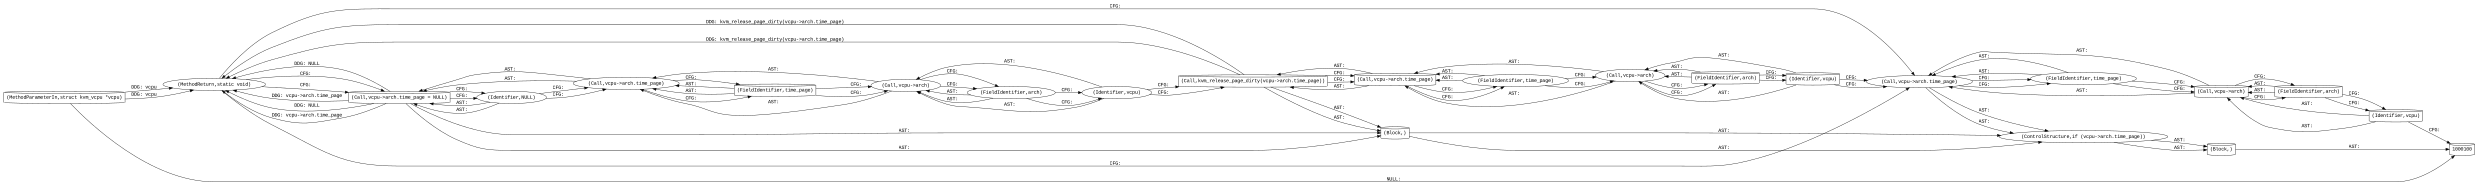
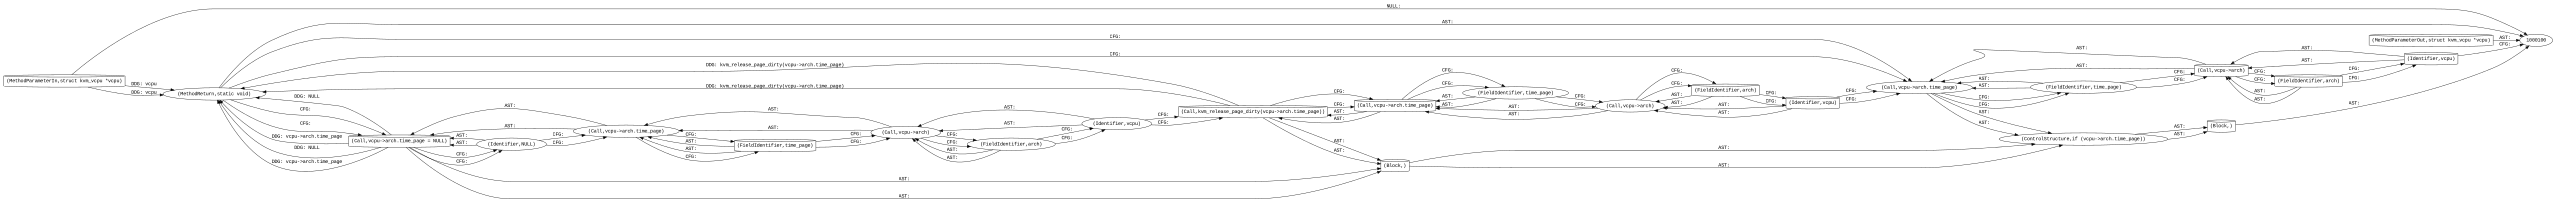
  digraph {
    fontname="Liberation Mono"
    rankdir=LR
    node [fontname="Liberation Mono" shape=cylinder]
    edge [fontname="Liberation Mono"]
    n1 [label="(MethodReturn,static void)" shape=ellipse]
    n2 [label="(Call,vcpu->arch.time_page)" shape=ellipse]
    n3 [label="(Call,vcpu->arch.time_page = NULL)"]
-   1000100
+   1000100 [shape=ellipse]
    n5 [label="(ControlStructure,if (vcpu->arch.time_page))" shape=ellipse]
    n6 [label="(FieldIdentifier,time_page)" shape=ellipse]
    n7 [label="(Block,)"]
    n8 [label="(Identifier,NULL)" shape=ellipse]
    n9 [label="(MethodParameterIn,struct kvm_vcpu *vcpu)"]
+   n10 [label="(MethodParameterOut,struct kvm_vcpu *vcpu)"]
    n11 [label="(Block,)"]
    n12 [label="(FieldIdentifier,arch)"]
    n13 [label="(Call,vcpu->arch)"]
    n14 [label="(Identifier,vcpu)"]
    n15 [label="(Call,kvm_release_page_dirty(vcpu->arch.time_page))"]
    n16 [label="(Call,vcpu->arch.time_page)"]
    n17 [label="(FieldIdentifier,time_page)" shape=ellipse]
    n18 [label="(Call,vcpu->arch)" shape=ellipse]
    n19 [label="(FieldIdentifier,arch)"]
    n20 [label="(Identifier,vcpu)"]
    n21 [label="(FieldIdentifier,time_page)"]
    n22 [label="(Call,vcpu->arch.time_page)" shape=ellipse]
    n23 [label="(Call,vcpu->arch)" shape=ellipse]
    n24 [label="(FieldIdentifier,arch)" shape=ellipse]
    n25 [label="(Identifier,vcpu)" shape=ellipse]
    n1 -> n2 [label="CFG: "]
    n1 -> n2 [label="CFG: "]
    n1 -> n3 [label="CFG: "]
    n1 -> n3 [label="CFG: "]
+   n1 -> 1000100 [label="AST: "]
    n2 -> n5 [label="AST: "]
    n2 -> n5 [label="AST: "]
    n2 -> n6 [label="CFG: "]
    n2 -> n6 [label="CFG: "]
    n3 -> n1 [label="DDG: vcpu->arch.time_page"]
    n3 -> n1 [label="DDG: NULL"]
    n3 -> n1 [label="DDG: vcpu->arch.time_page"]
    n3 -> n1 [label="DDG: NULL"]
    n3 -> n7 [label="AST: "]
    n3 -> n7 [label="AST: "]
    n3 -> n8 [label="CFG: "]
    n3 -> n8 [label="CFG: "]
    n5 -> n11 [label="AST: "]
    n5 -> n11 [label="AST: "]
    n6 -> n2 [label="AST: "]
    n6 -> n2 [label="AST: "]
    n6 -> n13 [label="CFG: "]
    n6 -> n13 [label="CFG: "]
    n7 -> n5 [label="AST: "]
    n7 -> n5 [label="AST: "]
    n8 -> n3 [label="AST: "]
    n8 -> n3 [label="AST: "]
    n8 -> n22 [label="CFG: "]
    n8 -> n22 [label="CFG: "]
    n9 -> n1 [label="DDG: vcpu"]
    n9 -> n1 [label="DDG: vcpu"]
    n9 -> 1000100 [label="NULL: "]
+   n10 -> 1000100 [label="AST: "]
    n11 -> 1000100 [label="AST: "]
    n12 -> n13 [label="AST: "]
    n12 -> n13 [label="AST: "]
    n12 -> n14 [label="CFG: "]
    n12 -> n14 [label="CFG: "]
    n13 -> n2 [label="AST: "]
    n13 -> n2 [label="AST: "]
    n13 -> n12 [label="CFG: "]
    n13 -> n12 [label="CFG: "]
    n14 -> 1000100 [label="CFG: "]
    n14 -> n13 [label="AST: "]
    n14 -> n13 [label="AST: "]
    n15 -> n1 [label="DDG: kvm_release_page_dirty(vcpu->arch.time_page)"]
    n15 -> n1 [label="DDG: kvm_release_page_dirty(vcpu->arch.time_page)"]
    n15 -> n7 [label="AST: "]
    n15 -> n7 [label="AST: "]
    n15 -> n16 [label="CFG: "]
    n15 -> n16 [label="CFG: "]
    n16 -> n15 [label="AST: "]
    n16 -> n15 [label="AST: "]
    n16 -> n17 [label="CFG: "]
    n16 -> n17 [label="CFG: "]
    n17 -> n16 [label="AST: "]
    n17 -> n16 [label="AST: "]
    n17 -> n18 [label="CFG: "]
    n17 -> n18 [label="CFG: "]
    n18 -> n16 [label="AST: "]
    n18 -> n16 [label="AST: "]
    n18 -> n19 [label="CFG: "]
    n18 -> n19 [label="CFG: "]
    n19 -> n18 [label="AST: "]
    n19 -> n18 [label="AST: "]
    n19 -> n20 [label="CFG: "]
    n19 -> n20 [label="CFG: "]
    n20 -> n2 [label="CFG: "]
    n20 -> n2 [label="CFG: "]
    n20 -> n18 [label="AST: "]
    n20 -> n18 [label="AST: "]
    n21 -> n22 [label="AST: "]
    n21 -> n22 [label="AST: "]
    n21 -> n23 [label="CFG: "]
    n21 -> n23 [label="CFG: "]
    n22 -> n3 [label="AST: "]
    n22 -> n3 [label="AST: "]
    n22 -> n21 [label="CFG: "]
    n22 -> n21 [label="CFG: "]
    n23 -> n22 [label="AST: "]
    n23 -> n22 [label="AST: "]
    n23 -> n24 [label="CFG: "]
    n23 -> n24 [label="CFG: "]
    n24 -> n23 [label="AST: "]
    n24 -> n23 [label="AST: "]
    n24 -> n25 [label="CFG: "]
    n24 -> n25 [label="CFG: "]
    n25 -> n15 [label="CFG: "]
    n25 -> n15 [label="CFG: "]
    n25 -> n23 [label="AST: "]
    n25 -> n23 [label="AST: "]
  }
